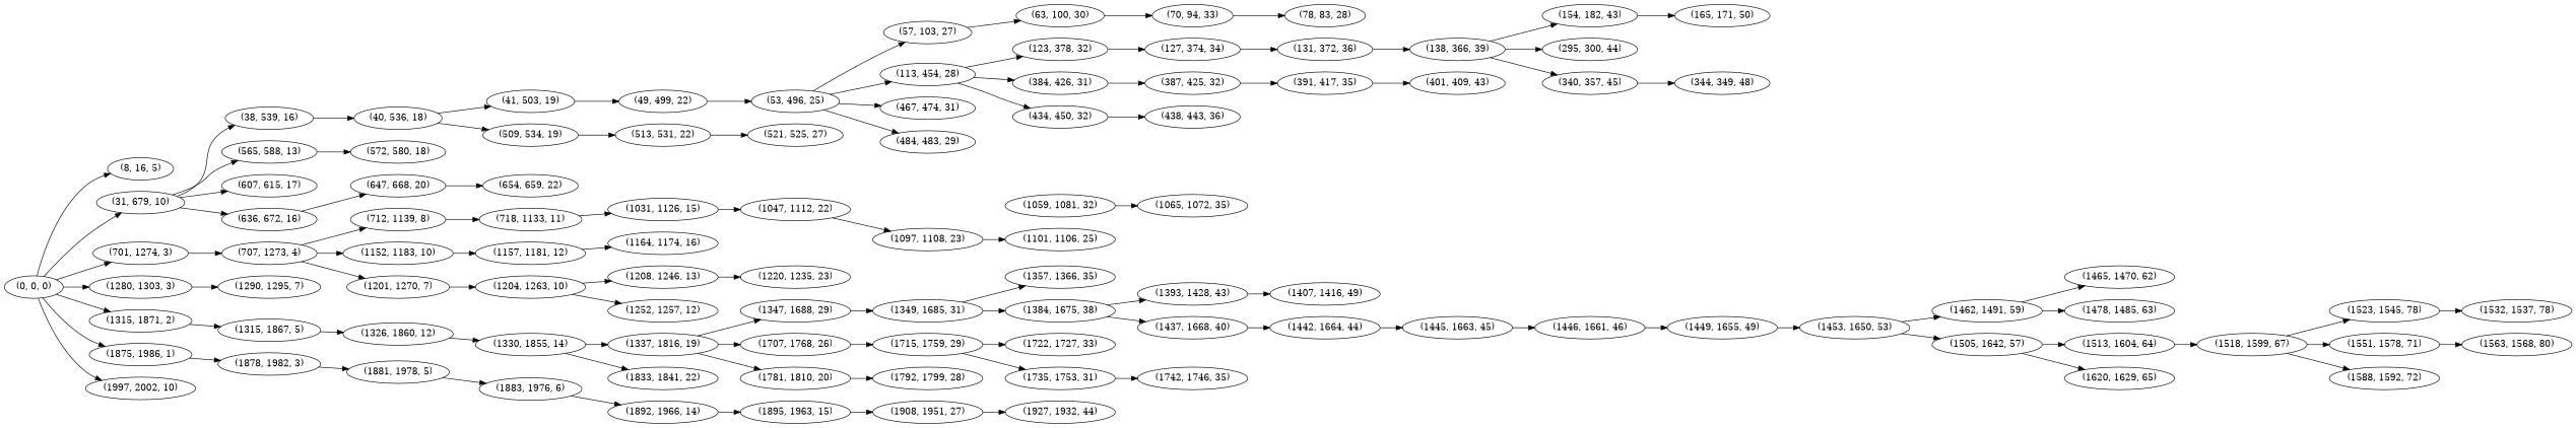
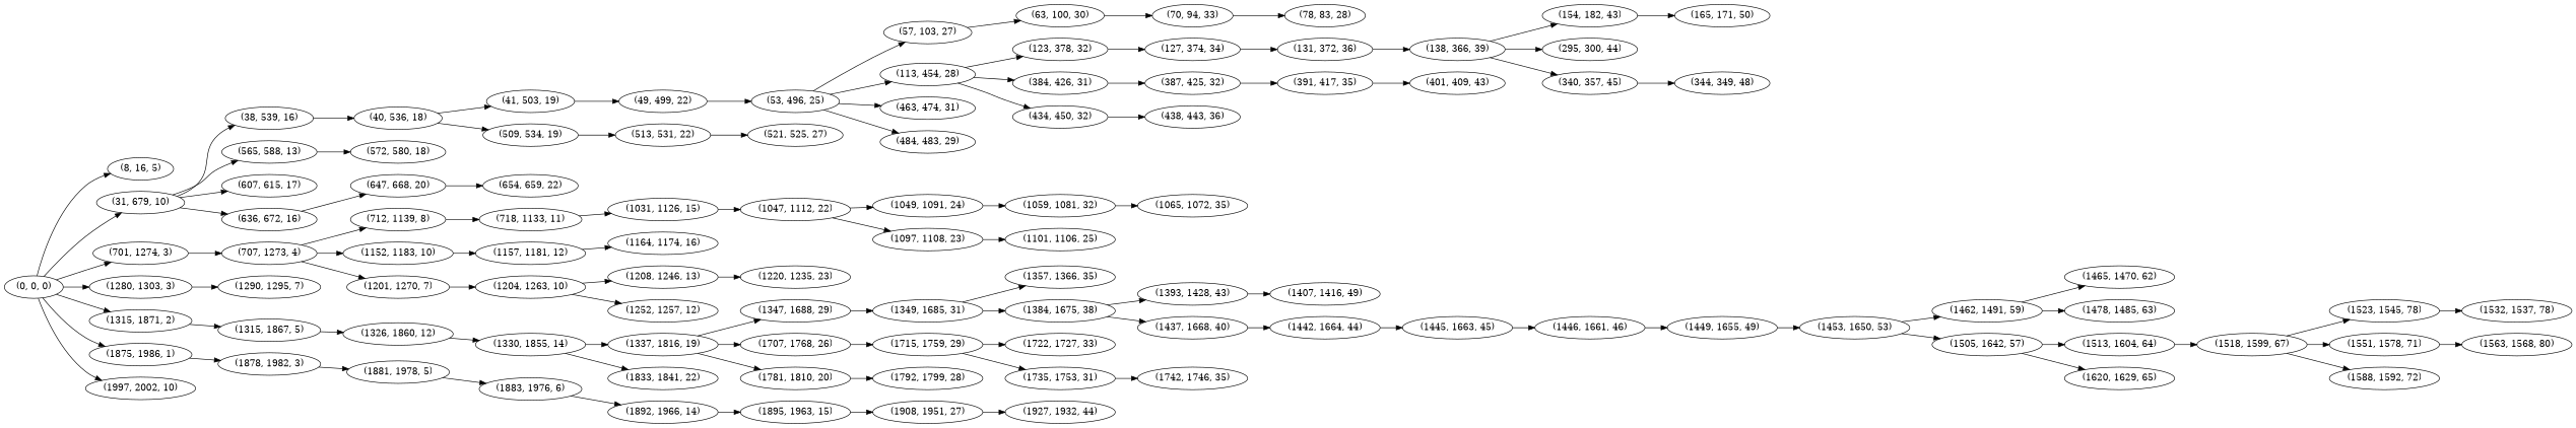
  digraph {
    rankdir=LR
    "(0, 0, 0)"
    "(8, 16, 5)"
    "(31, 679, 10)"
    "(701, 1274, 3)"
    "(1280, 1303, 3)"
    "(1315, 1871, 2)"
    "(1875, 1986, 1)"
    "(1997, 2002, 10)"
    "(38, 539, 16)"
    "(565, 588, 13)"
    "(607, 615, 17)"
    "(636, 672, 16)"
    "(707, 1273, 4)"
    "(1290, 1295, 7)"
    n15 [label="(1315, 1867, 5)"]
    "(1878, 1982, 3)"
    "(40, 536, 18)"
    "(572, 580, 18)"
    "(647, 668, 20)"
    "(41, 503, 19)"
    "(509, 534, 19)"
    "(49, 499, 22)"
    "(513, 531, 22)"
    "(53, 496, 25)"
    "(57, 103, 27)"
    "(113, 454, 28)"
-   "(463, 474, 31)" [label="(467, 474, 31)"]
+   "(463, 474, 31)"
    n28 [label="(484, 483, 29)"]
    "(63, 100, 30)"
    "(123, 378, 32)"
    "(384, 426, 31)"
    "(434, 450, 32)"
    "(70, 94, 33)"
    n34 [label="(78, 83, 28)"]
    "(127, 374, 34)"
    "(387, 425, 32)"
    "(438, 443, 36)"
    "(131, 372, 36)"
    "(138, 366, 39)"
    "(154, 182, 43)"
    "(295, 300, 44)"
    "(340, 357, 45)"
    "(165, 171, 50)"
    "(344, 349, 48)"
    "(391, 417, 35)"
    "(401, 409, 43)"
    "(521, 525, 27)"
    "(654, 659, 22)"
    "(712, 1139, 8)"
    "(1152, 1183, 10)"
    "(1201, 1270, 7)"
    "(718, 1133, 11)"
    "(1157, 1181, 12)"
    "(1204, 1263, 10)"
    "(1031, 1126, 15)"
    "(1047, 1112, 22)"
+   "(1049, 1091, 24)"
    "(1097, 1108, 23)"
    "(1059, 1081, 32)"
    "(1101, 1106, 25)"
    "(1065, 1072, 35)"
    "(1164, 1174, 16)"
    "(1208, 1246, 13)"
    "(1252, 1257, 12)"
    "(1220, 1235, 23)"
    "(1326, 1860, 12)"
    "(1330, 1855, 14)"
    "(1337, 1816, 19)"
    "(1833, 1841, 22)"
    "(1347, 1688, 29)"
    "(1707, 1768, 26)"
    "(1781, 1810, 20)"
    "(1349, 1685, 31)"
    "(1715, 1759, 29)"
    "(1792, 1799, 28)"
    "(1357, 1366, 35)"
    "(1384, 1675, 38)"
    "(1393, 1428, 43)"
    "(1437, 1668, 40)"
    "(1407, 1416, 49)"
    "(1442, 1664, 44)"
    "(1445, 1663, 45)"
    "(1446, 1661, 46)"
    "(1449, 1655, 49)"
    "(1453, 1650, 53)"
    "(1462, 1491, 59)"
    "(1505, 1642, 57)"
    "(1465, 1470, 62)"
    "(1478, 1485, 63)"
    "(1513, 1604, 64)"
    "(1620, 1629, 65)"
    "(1518, 1599, 67)"
    n93 [label="(1523, 1545, 78)"]
    "(1551, 1578, 71)"
    "(1588, 1592, 72)"
    "(1532, 1537, 78)"
    "(1563, 1568, 80)"
    "(1722, 1727, 33)"
    "(1735, 1753, 31)"
    "(1742, 1746, 35)"
    "(1881, 1978, 5)"
    "(1883, 1976, 6)"
    "(1892, 1966, 14)"
    "(1895, 1963, 15)"
    "(1908, 1951, 27)"
    "(1927, 1932, 44)"
    "(0, 0, 0)" -> "(8, 16, 5)"
    "(0, 0, 0)" -> "(31, 679, 10)"
    "(0, 0, 0)" -> "(701, 1274, 3)"
    "(0, 0, 0)" -> "(1280, 1303, 3)"
    "(0, 0, 0)" -> "(1315, 1871, 2)"
    "(0, 0, 0)" -> "(1875, 1986, 1)"
    "(0, 0, 0)" -> "(1997, 2002, 10)"
    "(31, 679, 10)" -> "(38, 539, 16)"
    "(31, 679, 10)" -> "(565, 588, 13)"
    "(31, 679, 10)" -> "(607, 615, 17)"
    "(31, 679, 10)" -> "(636, 672, 16)"
    "(701, 1274, 3)" -> "(707, 1273, 4)"
    "(1280, 1303, 3)" -> "(1290, 1295, 7)"
    "(1315, 1871, 2)" -> n15
    "(1875, 1986, 1)" -> "(1878, 1982, 3)"
    "(38, 539, 16)" -> "(40, 536, 18)"
    "(565, 588, 13)" -> "(572, 580, 18)"
    "(636, 672, 16)" -> "(647, 668, 20)"
    "(707, 1273, 4)" -> "(712, 1139, 8)"
    "(707, 1273, 4)" -> "(1152, 1183, 10)"
    "(707, 1273, 4)" -> "(1201, 1270, 7)"
    n15 -> "(1326, 1860, 12)"
    "(1878, 1982, 3)" -> "(1881, 1978, 5)"
    "(40, 536, 18)" -> "(41, 503, 19)"
    "(40, 536, 18)" -> "(509, 534, 19)"
    "(647, 668, 20)" -> "(654, 659, 22)"
    "(41, 503, 19)" -> "(49, 499, 22)"
    "(509, 534, 19)" -> "(513, 531, 22)"
    "(49, 499, 22)" -> "(53, 496, 25)"
    "(513, 531, 22)" -> "(521, 525, 27)"
    "(53, 496, 25)" -> "(57, 103, 27)"
    "(53, 496, 25)" -> "(113, 454, 28)"
    "(53, 496, 25)" -> "(463, 474, 31)"
    "(53, 496, 25)" -> n28
    "(57, 103, 27)" -> "(63, 100, 30)"
    "(113, 454, 28)" -> "(123, 378, 32)"
    "(113, 454, 28)" -> "(384, 426, 31)"
    "(113, 454, 28)" -> "(434, 450, 32)"
    "(63, 100, 30)" -> "(70, 94, 33)"
    "(123, 378, 32)" -> "(127, 374, 34)"
    "(384, 426, 31)" -> "(387, 425, 32)"
    "(434, 450, 32)" -> "(438, 443, 36)"
    "(70, 94, 33)" -> n34
    "(127, 374, 34)" -> "(131, 372, 36)"
    "(387, 425, 32)" -> "(391, 417, 35)"
    "(131, 372, 36)" -> "(138, 366, 39)"
    "(138, 366, 39)" -> "(154, 182, 43)"
    "(138, 366, 39)" -> "(295, 300, 44)"
    "(138, 366, 39)" -> "(340, 357, 45)"
    "(154, 182, 43)" -> "(165, 171, 50)"
    "(340, 357, 45)" -> "(344, 349, 48)"
    "(391, 417, 35)" -> "(401, 409, 43)"
    "(712, 1139, 8)" -> "(718, 1133, 11)"
    "(1152, 1183, 10)" -> "(1157, 1181, 12)"
    "(1201, 1270, 7)" -> "(1204, 1263, 10)"
    "(718, 1133, 11)" -> "(1031, 1126, 15)"
    "(1157, 1181, 12)" -> "(1164, 1174, 16)"
    "(1204, 1263, 10)" -> "(1208, 1246, 13)"
    "(1204, 1263, 10)" -> "(1252, 1257, 12)"
    "(1031, 1126, 15)" -> "(1047, 1112, 22)"
+   "(1047, 1112, 22)" -> "(1049, 1091, 24)"
    "(1047, 1112, 22)" -> "(1097, 1108, 23)"
+   "(1049, 1091, 24)" -> "(1059, 1081, 32)"
    "(1097, 1108, 23)" -> "(1101, 1106, 25)"
    "(1059, 1081, 32)" -> "(1065, 1072, 35)"
    "(1208, 1246, 13)" -> "(1220, 1235, 23)"
    "(1326, 1860, 12)" -> "(1330, 1855, 14)"
    "(1330, 1855, 14)" -> "(1337, 1816, 19)"
    "(1330, 1855, 14)" -> "(1833, 1841, 22)"
    "(1337, 1816, 19)" -> "(1347, 1688, 29)"
    "(1337, 1816, 19)" -> "(1707, 1768, 26)"
    "(1337, 1816, 19)" -> "(1781, 1810, 20)"
    "(1347, 1688, 29)" -> "(1349, 1685, 31)"
    "(1707, 1768, 26)" -> "(1715, 1759, 29)"
    "(1781, 1810, 20)" -> "(1792, 1799, 28)"
    "(1349, 1685, 31)" -> "(1357, 1366, 35)"
    "(1349, 1685, 31)" -> "(1384, 1675, 38)"
    "(1715, 1759, 29)" -> "(1722, 1727, 33)"
    "(1715, 1759, 29)" -> "(1735, 1753, 31)"
    "(1384, 1675, 38)" -> "(1393, 1428, 43)"
    "(1384, 1675, 38)" -> "(1437, 1668, 40)"
    "(1393, 1428, 43)" -> "(1407, 1416, 49)"
    "(1437, 1668, 40)" -> "(1442, 1664, 44)"
    "(1442, 1664, 44)" -> "(1445, 1663, 45)"
    "(1445, 1663, 45)" -> "(1446, 1661, 46)"
    "(1446, 1661, 46)" -> "(1449, 1655, 49)"
    "(1449, 1655, 49)" -> "(1453, 1650, 53)"
    "(1453, 1650, 53)" -> "(1462, 1491, 59)"
    "(1453, 1650, 53)" -> "(1505, 1642, 57)"
    "(1462, 1491, 59)" -> "(1465, 1470, 62)"
    "(1462, 1491, 59)" -> "(1478, 1485, 63)"
    "(1505, 1642, 57)" -> "(1513, 1604, 64)"
    "(1505, 1642, 57)" -> "(1620, 1629, 65)"
    "(1513, 1604, 64)" -> "(1518, 1599, 67)"
    "(1518, 1599, 67)" -> n93
    "(1518, 1599, 67)" -> "(1551, 1578, 71)"
    "(1518, 1599, 67)" -> "(1588, 1592, 72)"
    n93 -> "(1532, 1537, 78)"
    "(1551, 1578, 71)" -> "(1563, 1568, 80)"
    "(1735, 1753, 31)" -> "(1742, 1746, 35)"
    "(1881, 1978, 5)" -> "(1883, 1976, 6)"
    "(1883, 1976, 6)" -> "(1892, 1966, 14)"
    "(1892, 1966, 14)" -> "(1895, 1963, 15)"
    "(1895, 1963, 15)" -> "(1908, 1951, 27)"
    "(1908, 1951, 27)" -> "(1927, 1932, 44)"
  }
